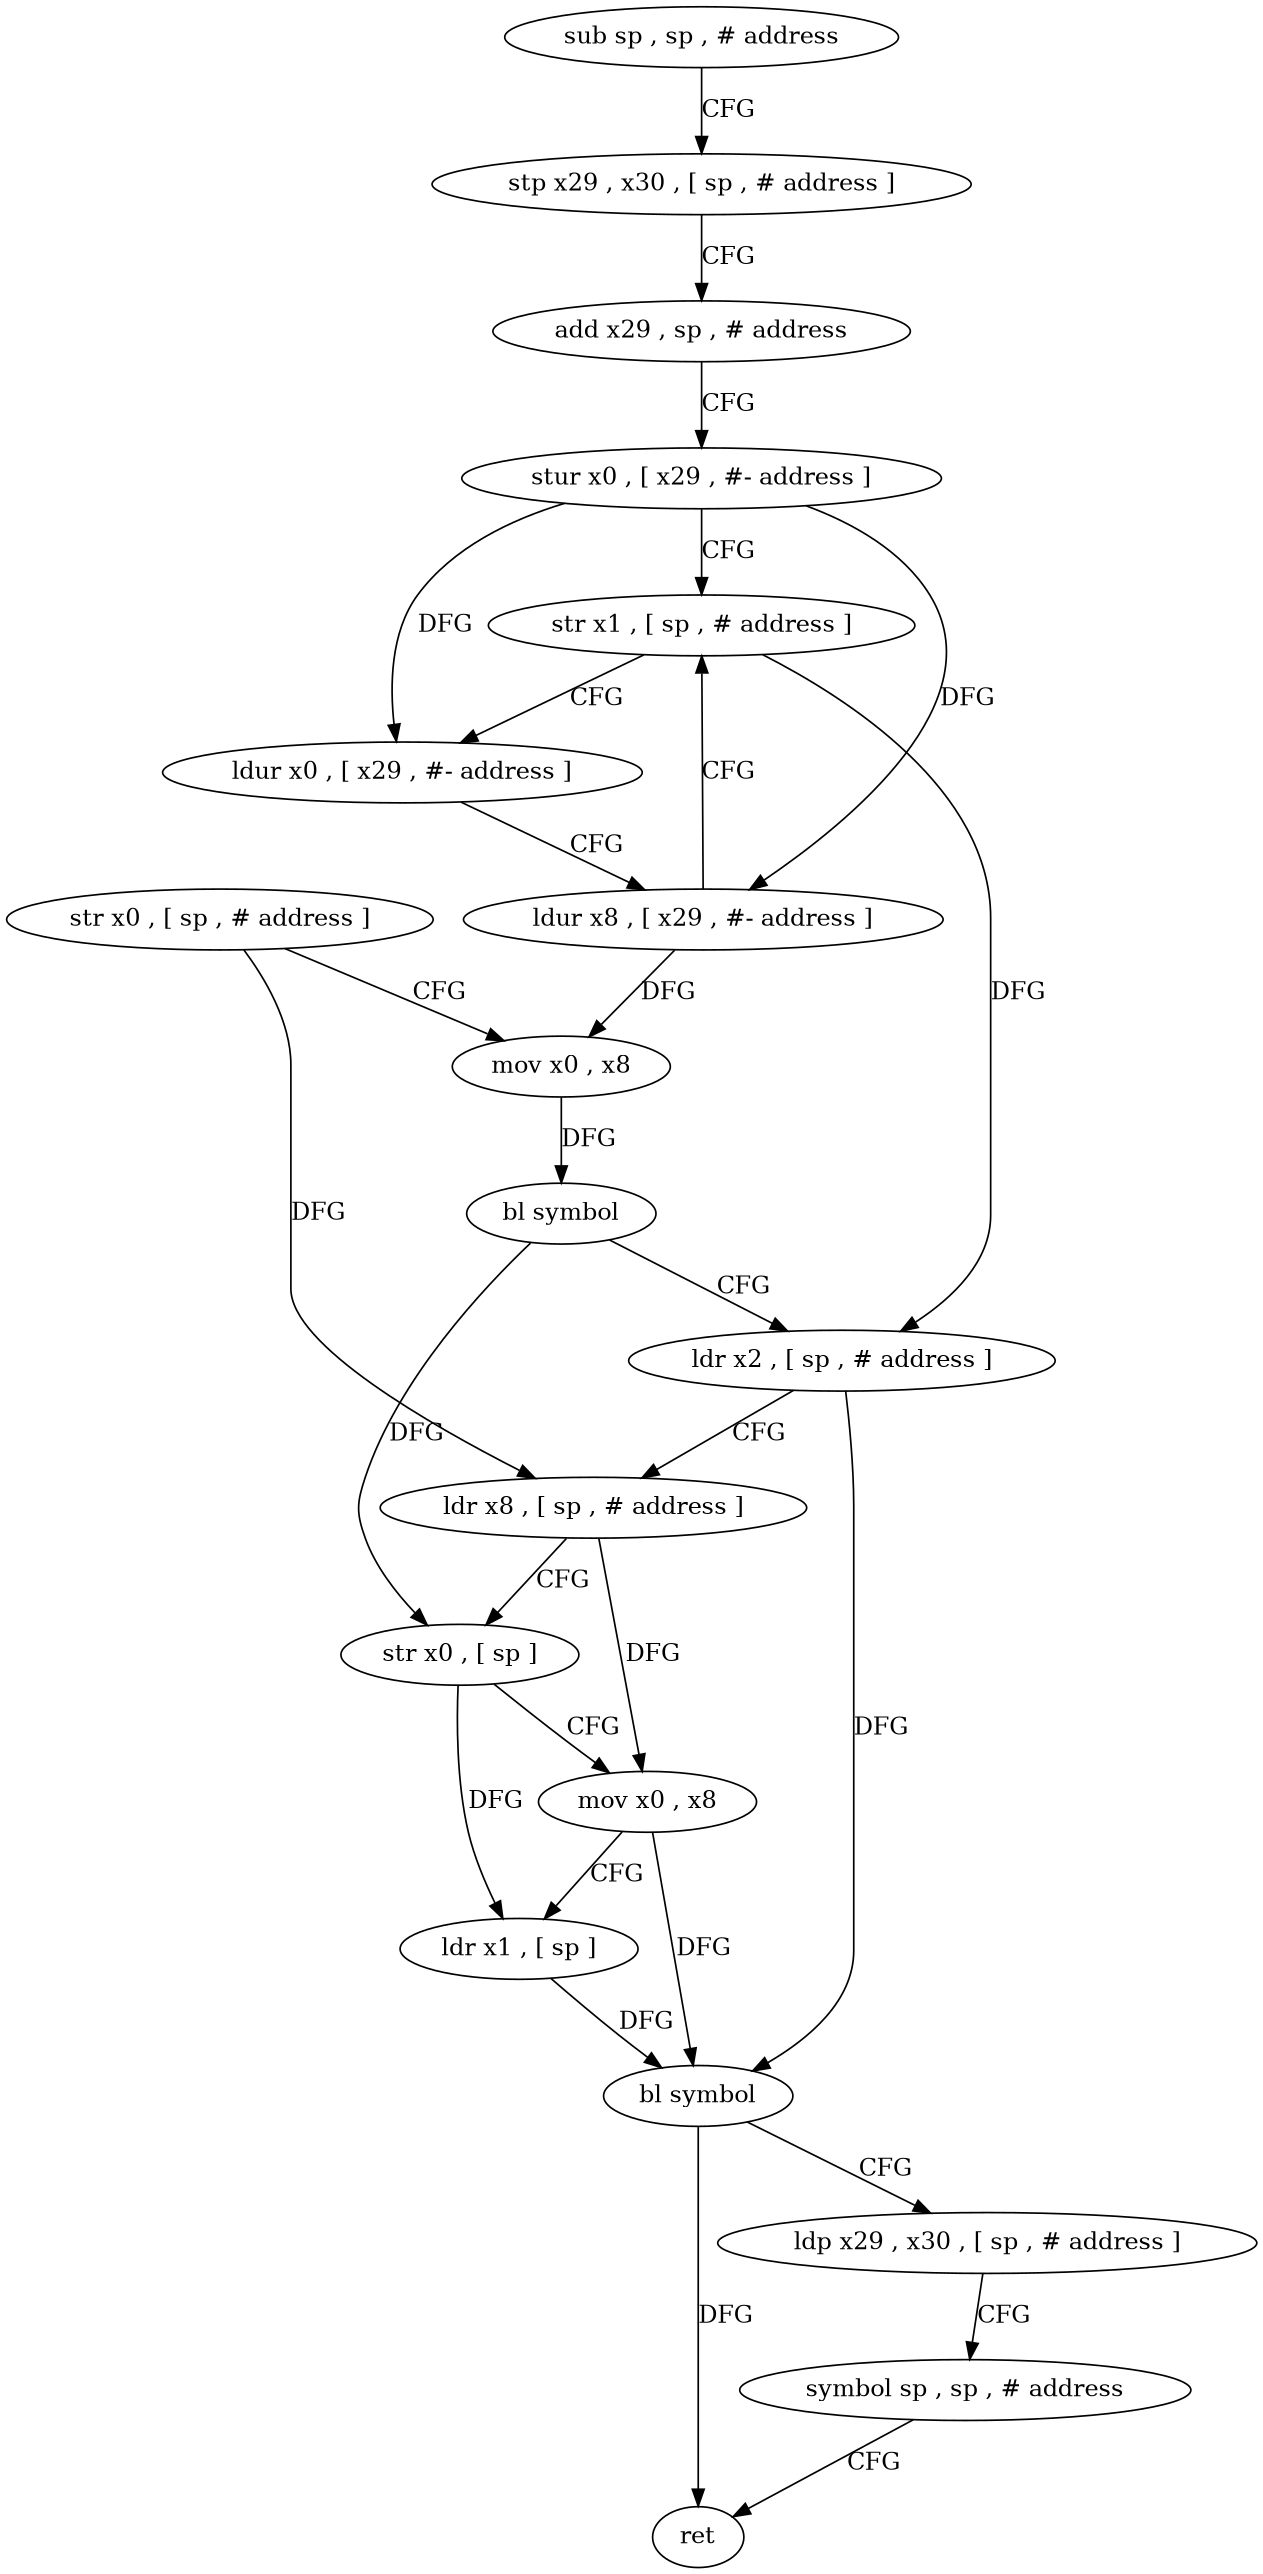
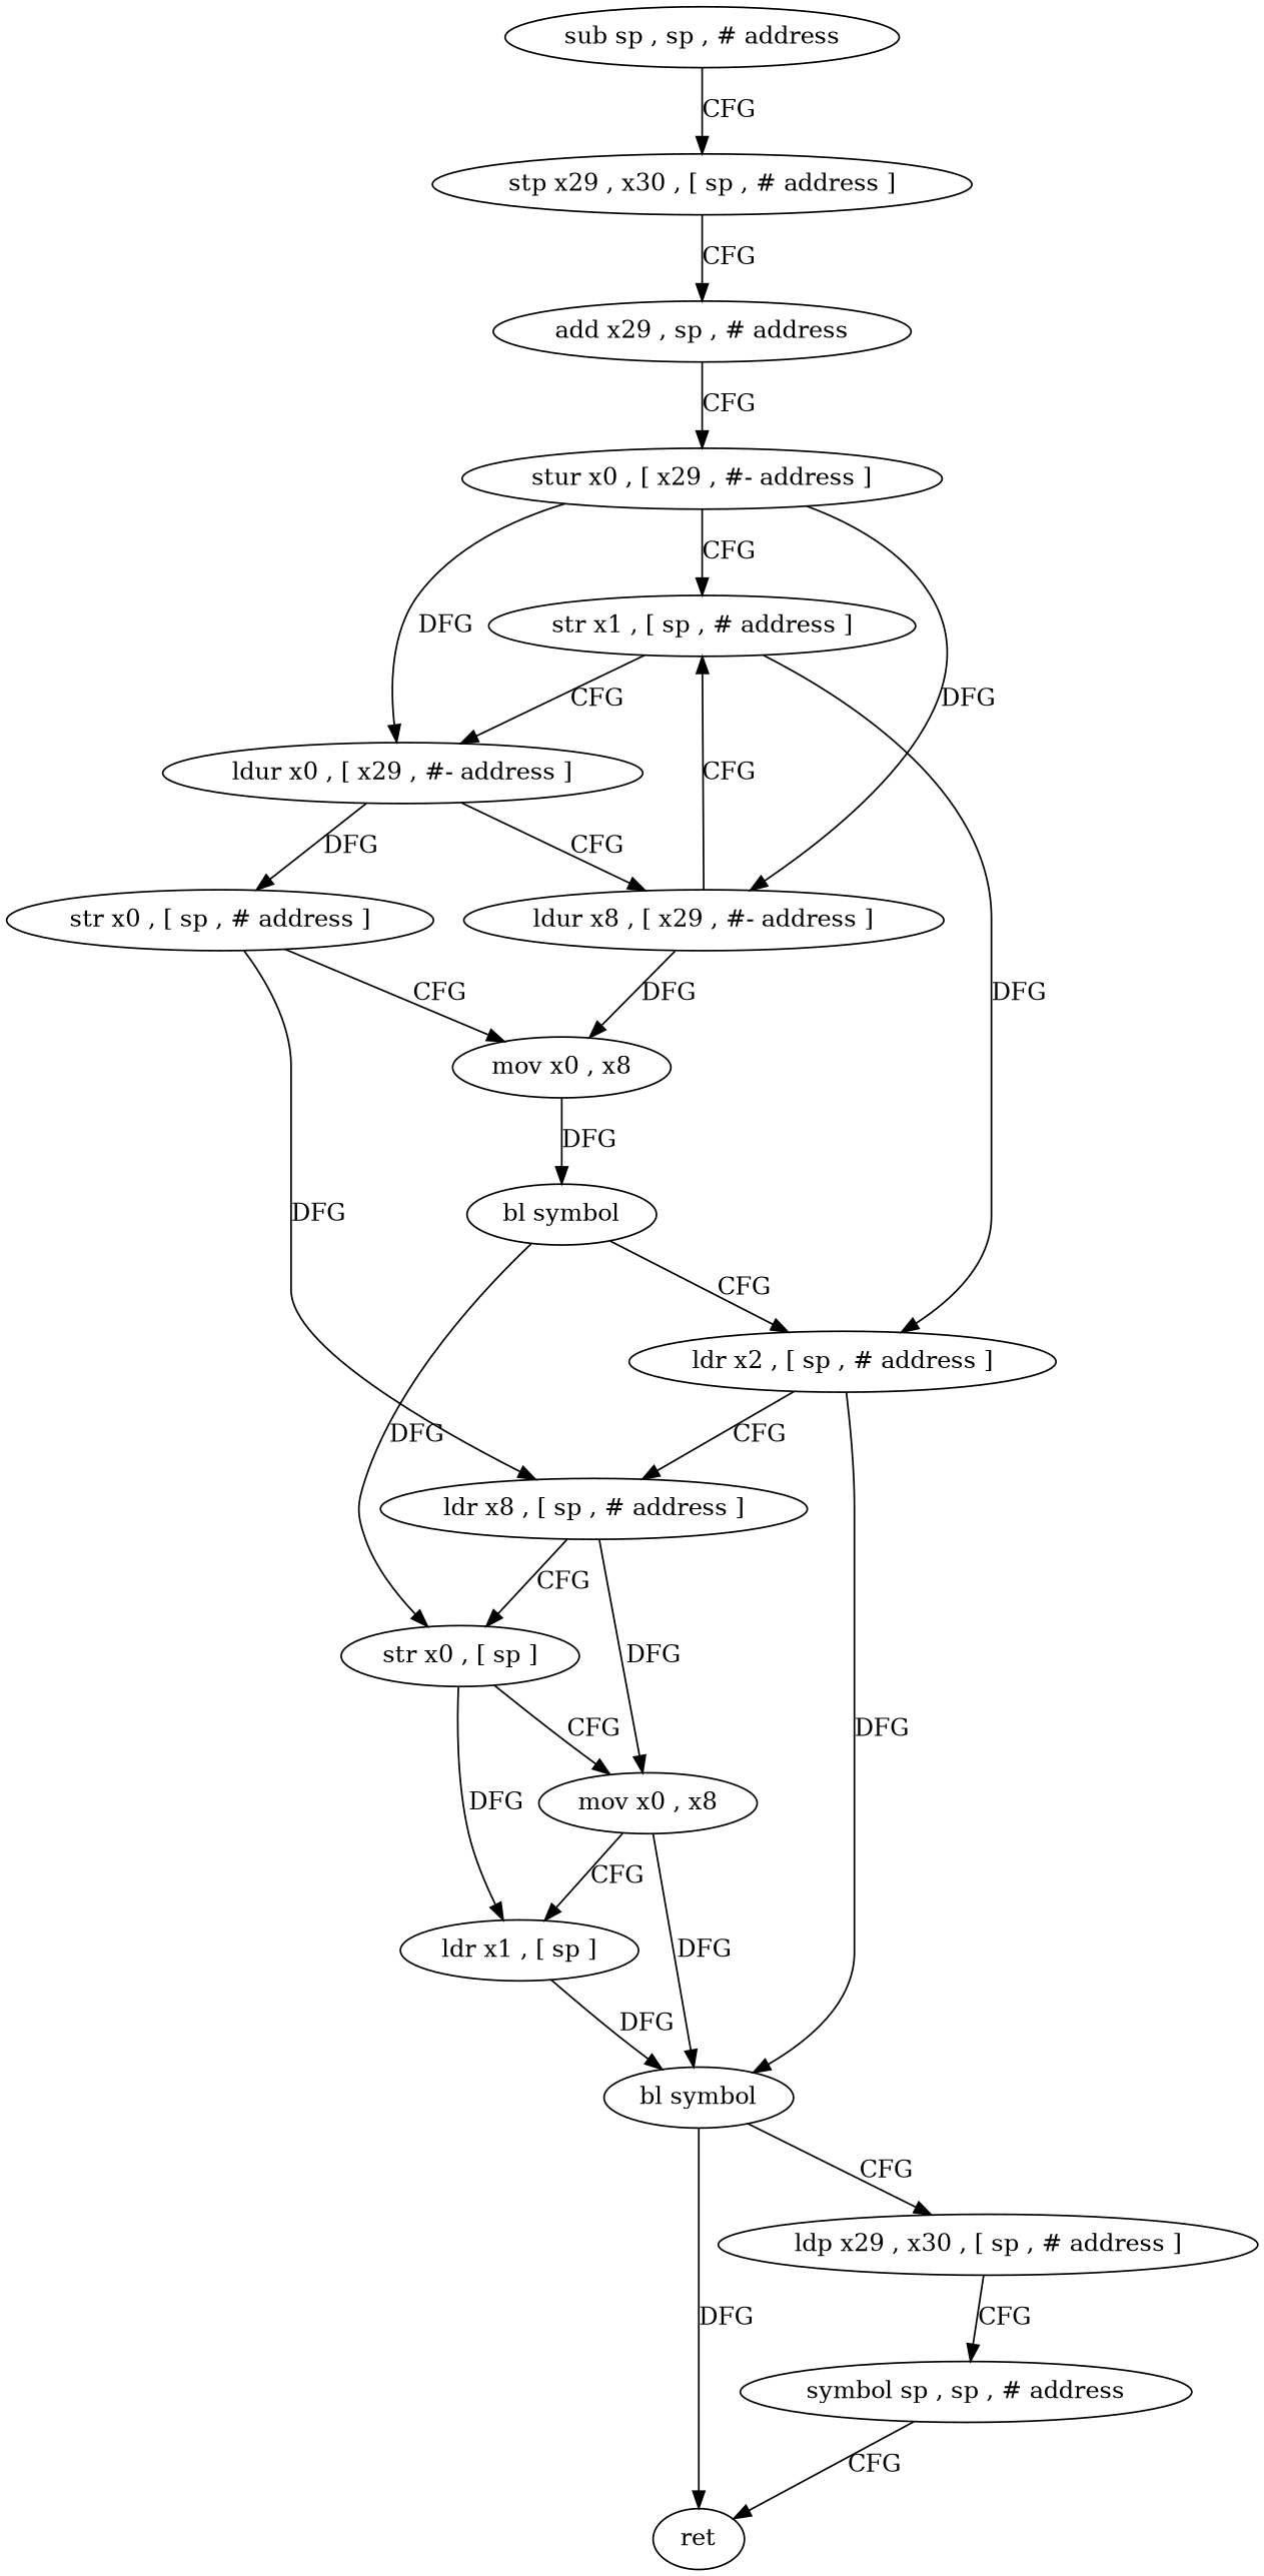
  digraph {
    n1 [label="sub sp , sp , # address"]
    n2 [label="stp x29 , x30 , [ sp , # address ]"]
    n3 [label="add x29 , sp , # address"]
    n4 [label="stur x0 , [ x29 , #- address ]"]
    n5 [label="str x1 , [ sp , # address ]"]
    n6 [label="ldur x0 , [ x29 , #- address ]"]
    n7 [label="ldur x8 , [ x29 , #- address ]"]
    n8 [label="ldr x2 , [ sp , # address ]"]
    n9 [label="str x0 , [ sp , # address ]"]
    n10 [label="mov x0 , x8"]
    n11 [label="ldr x8 , [ sp , # address ]"]
    n12 [label="bl symbol"]
    n13 [label="bl symbol"]
    n14 [label="str x0 , [ sp ]"]
    n15 [label="mov x0 , x8"]
    n16 [label="ldr x1 , [ sp ]"]
    n17 [label="ldp x29 , x30 , [ sp , # address ]"]
    n18 [label=ret]
    n19 [label="symbol sp , sp , # address"]
    n1 -> n2 [label=CFG]
    n2 -> n3 [label=CFG]
    n3 -> n4 [label=CFG]
    n4 -> n5 [label=CFG]
    n4 -> n6 [label=DFG]
    n4 -> n7 [label=DFG]
    n5 -> n6 [label=CFG]
    n5 -> n8 [label=DFG]
    n6 -> n7 [label=CFG]
+   n6 -> n9 [label=DFG]
    n7 -> n5 [label=CFG]
    n7 -> n10 [label=DFG]
    n8 -> n11 [label=CFG]
    n8 -> n12 [label=DFG]
    n9 -> n10 [label=CFG]
    n9 -> n11 [label=DFG]
    n10 -> n13 [label=DFG]
    n11 -> n14 [label=CFG]
    n11 -> n15 [label=DFG]
    n12 -> n17 [label=CFG]
    n12 -> n18 [label=DFG]
    n13 -> n8 [label=CFG]
    n13 -> n14 [label=DFG]
    n14 -> n15 [label=CFG]
    n14 -> n16 [label=DFG]
    n15 -> n12 [label=DFG]
    n15 -> n16 [label=CFG]
    n16 -> n12 [label=DFG]
    n17 -> n19 [label=CFG]
    n19 -> n18 [label=CFG]
  }
